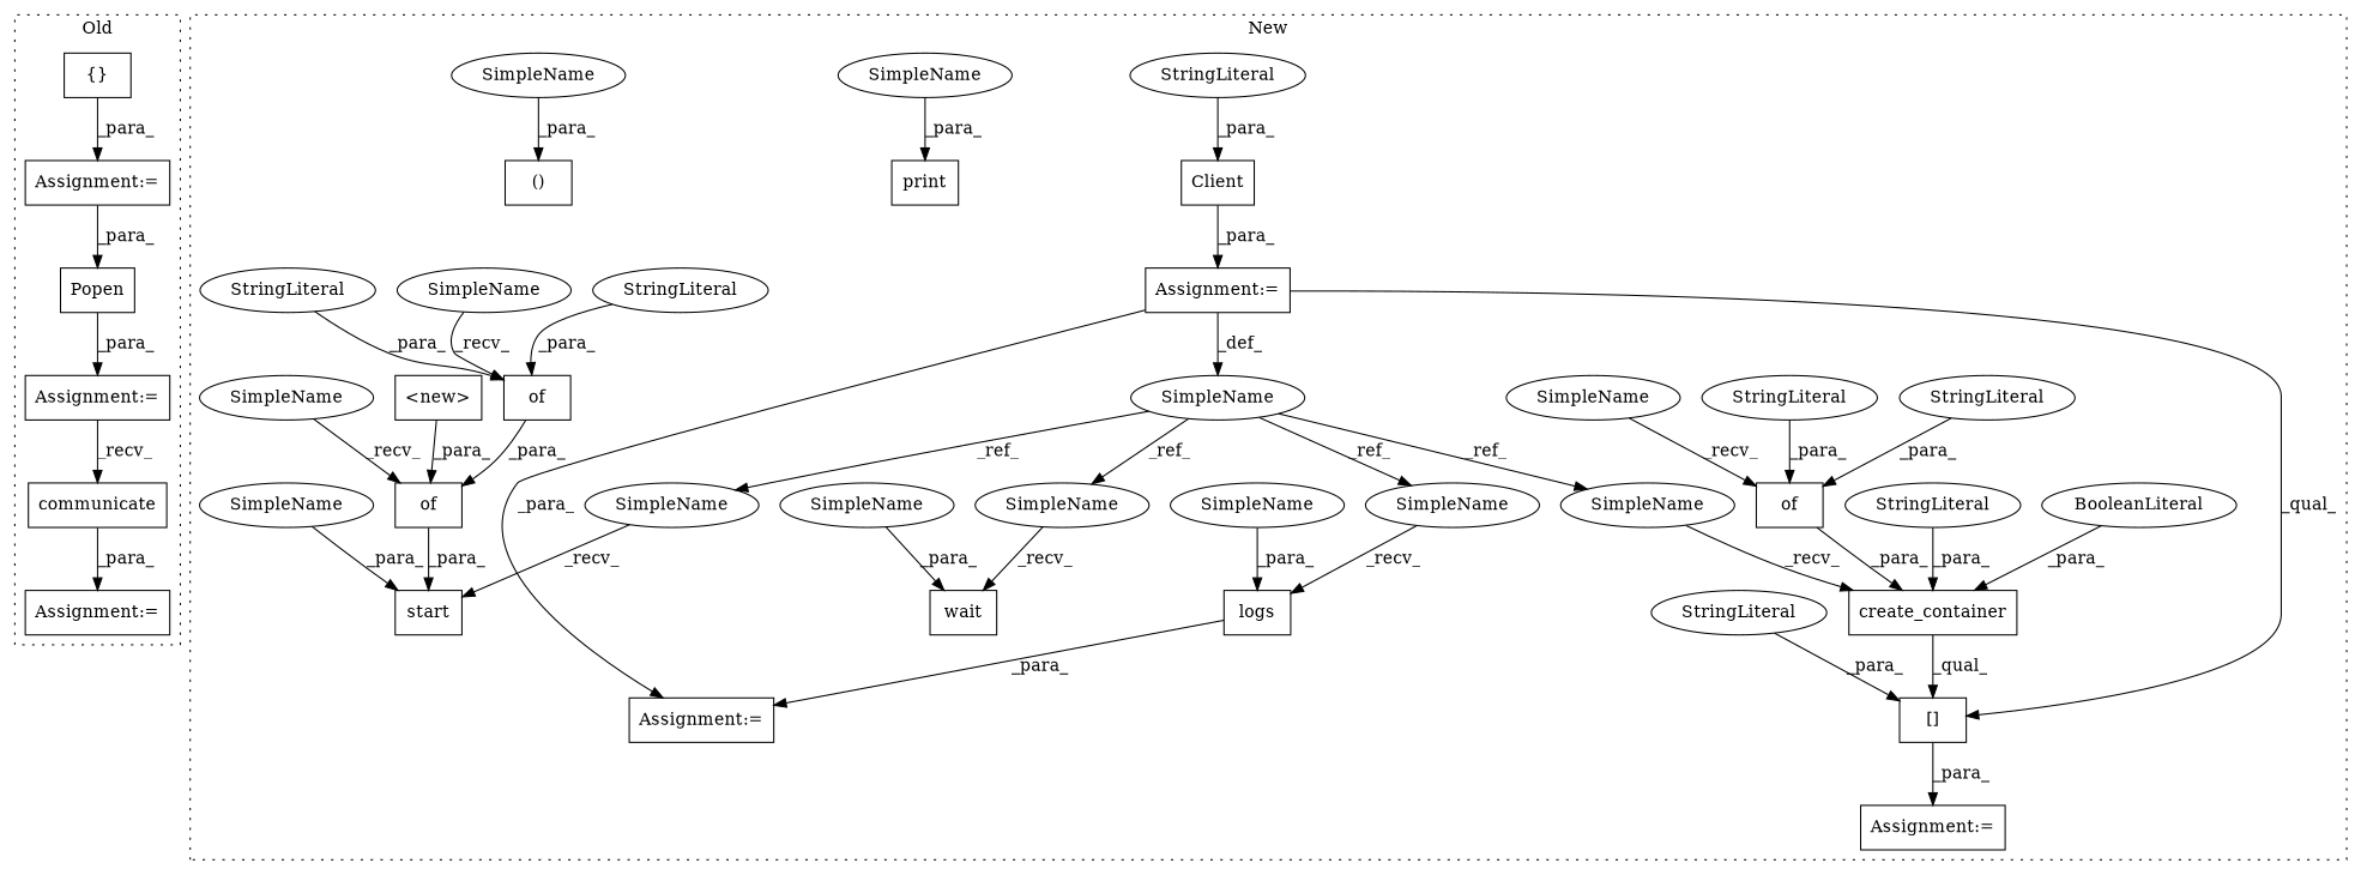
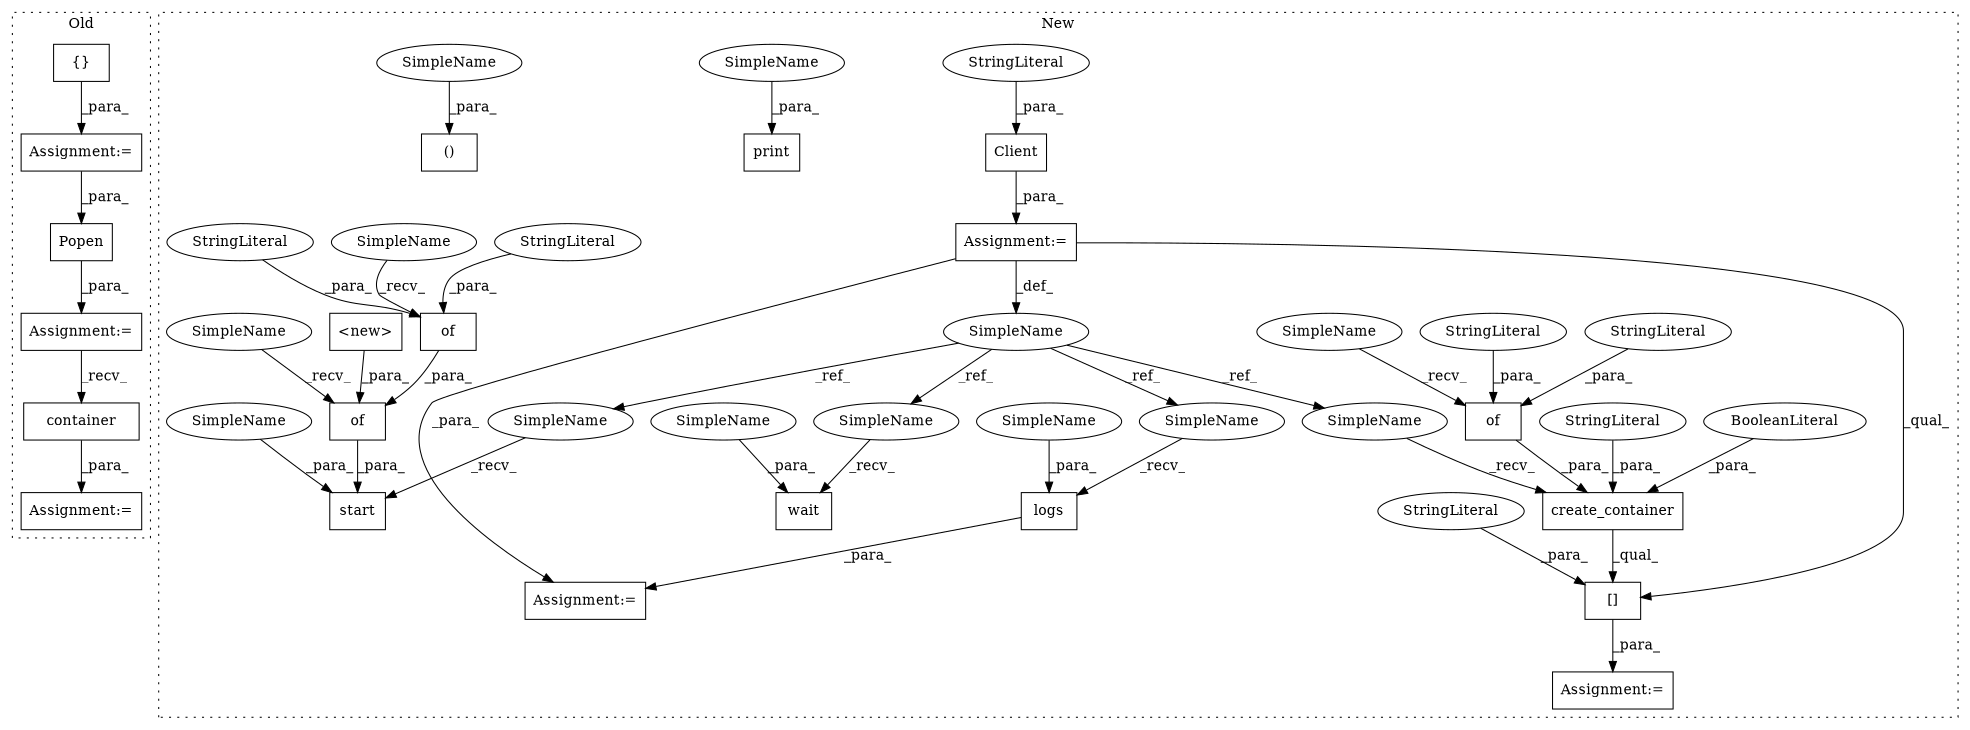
  digraph {
    node [a=42 l=7 shape=box]
-   n1 [a=32 l=13 label=communicate s=6377]
+   n1 [a=32 l=13 label=container s=6377]
    n2 [a=32 l="6,1" label=Popen s="6307,6326"]
    n3 [a=4 l="1,1" label="{}" s="5960,6290"]
    n4 [a=7 l=1 label="Assignment:=" s=5947]
    n5 [a=7 l=1 label="Assignment:=" s=6306]
    n6 [a=7 l=2 label="Assignment:=" s=6367]
    n7 [a=32 l="5,1" label=logs s="6365,6382"]
    n8 [a=32 l="5,1" label=wait s="6330,6342"]
    n9 [a=32 l="6,1" label=start s="6198,6314"]
    n10 [a=9 l=4 label=BooleanLiteral s=6378 shape=ellipse]
    n11 [l=6 label=SimpleName s=5981 shape=ellipse]
    n12 [a=32 l="3,1" label=of s="6216,6313"]
    n13 [a=32 l="3,1" label=of s="6295,6312"]
    n14 [a=45 l=6 label=StringLiteral s=6298 shape=ellipse]
    n15 [a=45 label=StringLiteral s=6305 shape=ellipse]
    n16 [a=14 l=22 label="<new>" s=6219]
    n17 [a=7 l=1 label="Assignment:=" s=6357]
    n18 [a=32 l="17,1" label=create_container s="6082,6154"]
    n19 [a=106 l=34 label="()" s=6039]
    n20 [a=2 l="81,1" label="[]" s="6075,6160"]
    n21 [a=32 l="3,1" label=of s="6123,6153"]
    n22 [a=32 l="7,1" label=Client s="5988,6023"]
    n23 [a=45 l=2 label=StringLiteral s=6151 shape=ellipse]
    n24 [a=45 l=4 label=StringLiteral s=6156 shape=ellipse]
    n25 [a=45 l=28 label=StringLiteral s=5995 shape=ellipse]
    n26 [a=7 l=2 label="Assignment:=" s=6073]
    n27 [a=7 l=1 label="Assignment:=" s=5987]
    n28 [a=45 l=19 label=StringLiteral s=6099 shape=ellipse]
    n29 [a=45 label=StringLiteral s=6143 shape=ellipse]
    n30 [a=32 l="6,1" label=print s="6169,6182"]
    n31 [l=3 label=SimpleName s=6291 shape=ellipse]
    n32 [l=3 label=SimpleName s=6119 shape=ellipse]
    n33 [l=3 label=SimpleName s=6212 shape=ellipse]
    n34 [l=6 label=SimpleName s=6191 shape=ellipse]
    n35 [l=6 label=SimpleName s=6075 shape=ellipse]
    n36 [l=6 label=SimpleName s=6358 shape=ellipse]
    n37 [l=6 label=SimpleName s=6323 shape=ellipse]
    n38 [label=SimpleName s=6175 shape=ellipse]
    n39 [label=SimpleName s=6370 shape=ellipse]
    n40 [label=SimpleName s=6066 shape=ellipse]
    n41 [label=SimpleName s=6335 shape=ellipse]
    n42 [label=SimpleName s=6204 shape=ellipse]
    subgraph cluster_1 {
      label=Old
      style=dotted
      n1
      n2
      n3
      n4
      n5
      n6
    }
    subgraph cluster_2 {
      label=New
      style=dotted
      n7
      n8
      n9
      n10
      n11
      n12
      n13
      n14
      n15
      n16
      n17
      n18
      n19
      n20
      n21
      n22
      n23
      n24
      n25
      n26
      n27
      n28
      n29
      n30
      n31
      n32
      n33
      n34
      n35
      n36
      n37
      n38
      n39
      n40
      n41
      n42
    }
    n1 -> n6 [label=_para_]
    n2 -> n5 [label=_para_]
    n3 -> n4 [label=_para_]
    n4 -> n2 [label=_para_]
    n5 -> n1 [label=_recv_]
    n7 -> n17 [label=_para_]
    n10 -> n18 [label=_para_]
    n11 -> n34 [label=_ref_]
    n11 -> n35 [label=_ref_]
    n11 -> n36 [label=_ref_]
    n11 -> n37 [label=_ref_]
    n12 -> n9 [label=_para_]
    n13 -> n12 [label=_para_]
    n14 -> n13 [label=_para_]
    n15 -> n13 [label=_para_]
    n16 -> n12 [label=_para_]
    n18 -> n20 [label=_qual_]
    n20 -> n26 [label=_para_]
    n21 -> n18 [label=_para_]
    n22 -> n27 [label=_para_]
    n23 -> n21 [label=_para_]
    n24 -> n20 [label=_para_]
    n25 -> n22 [label=_para_]
    n27 -> n11 [label=_def_]
    n27 -> n17 [label=_para_]
    n27 -> n20 [label=_qual_]
    n28 -> n18 [label=_para_]
    n29 -> n21 [label=_para_]
    n31 -> n13 [label=_recv_]
    n32 -> n21 [label=_recv_]
    n33 -> n12 [label=_recv_]
    n34 -> n9 [label=_recv_]
    n35 -> n18 [label=_recv_]
    n36 -> n7 [label=_recv_]
    n37 -> n8 [label=_recv_]
    n38 -> n30 [label=_para_]
    n39 -> n7 [label=_para_]
    n40 -> n19 [label=_para_]
    n41 -> n8 [label=_para_]
    n42 -> n9 [label=_para_]
  }
